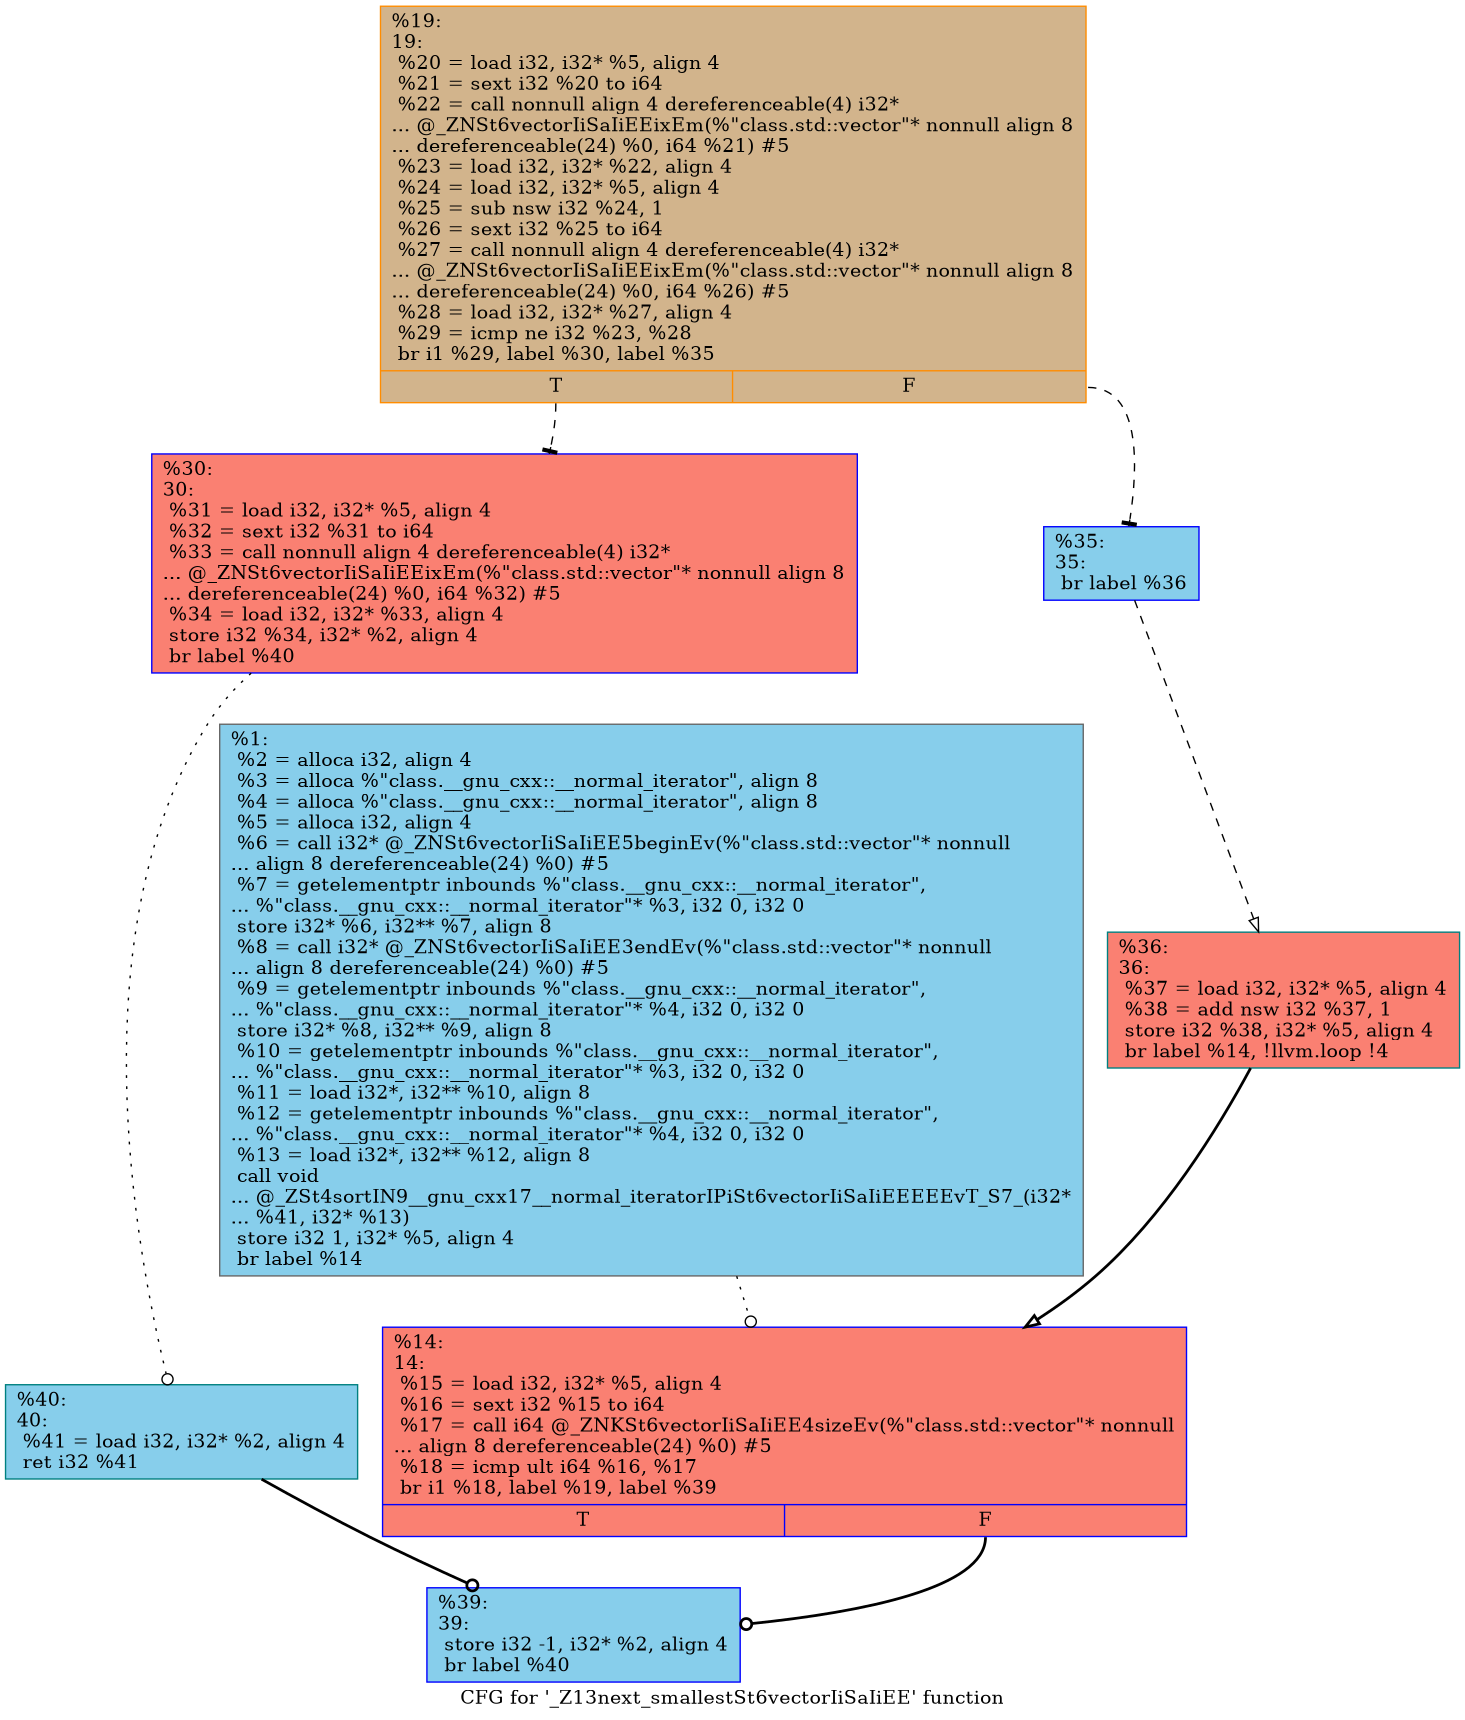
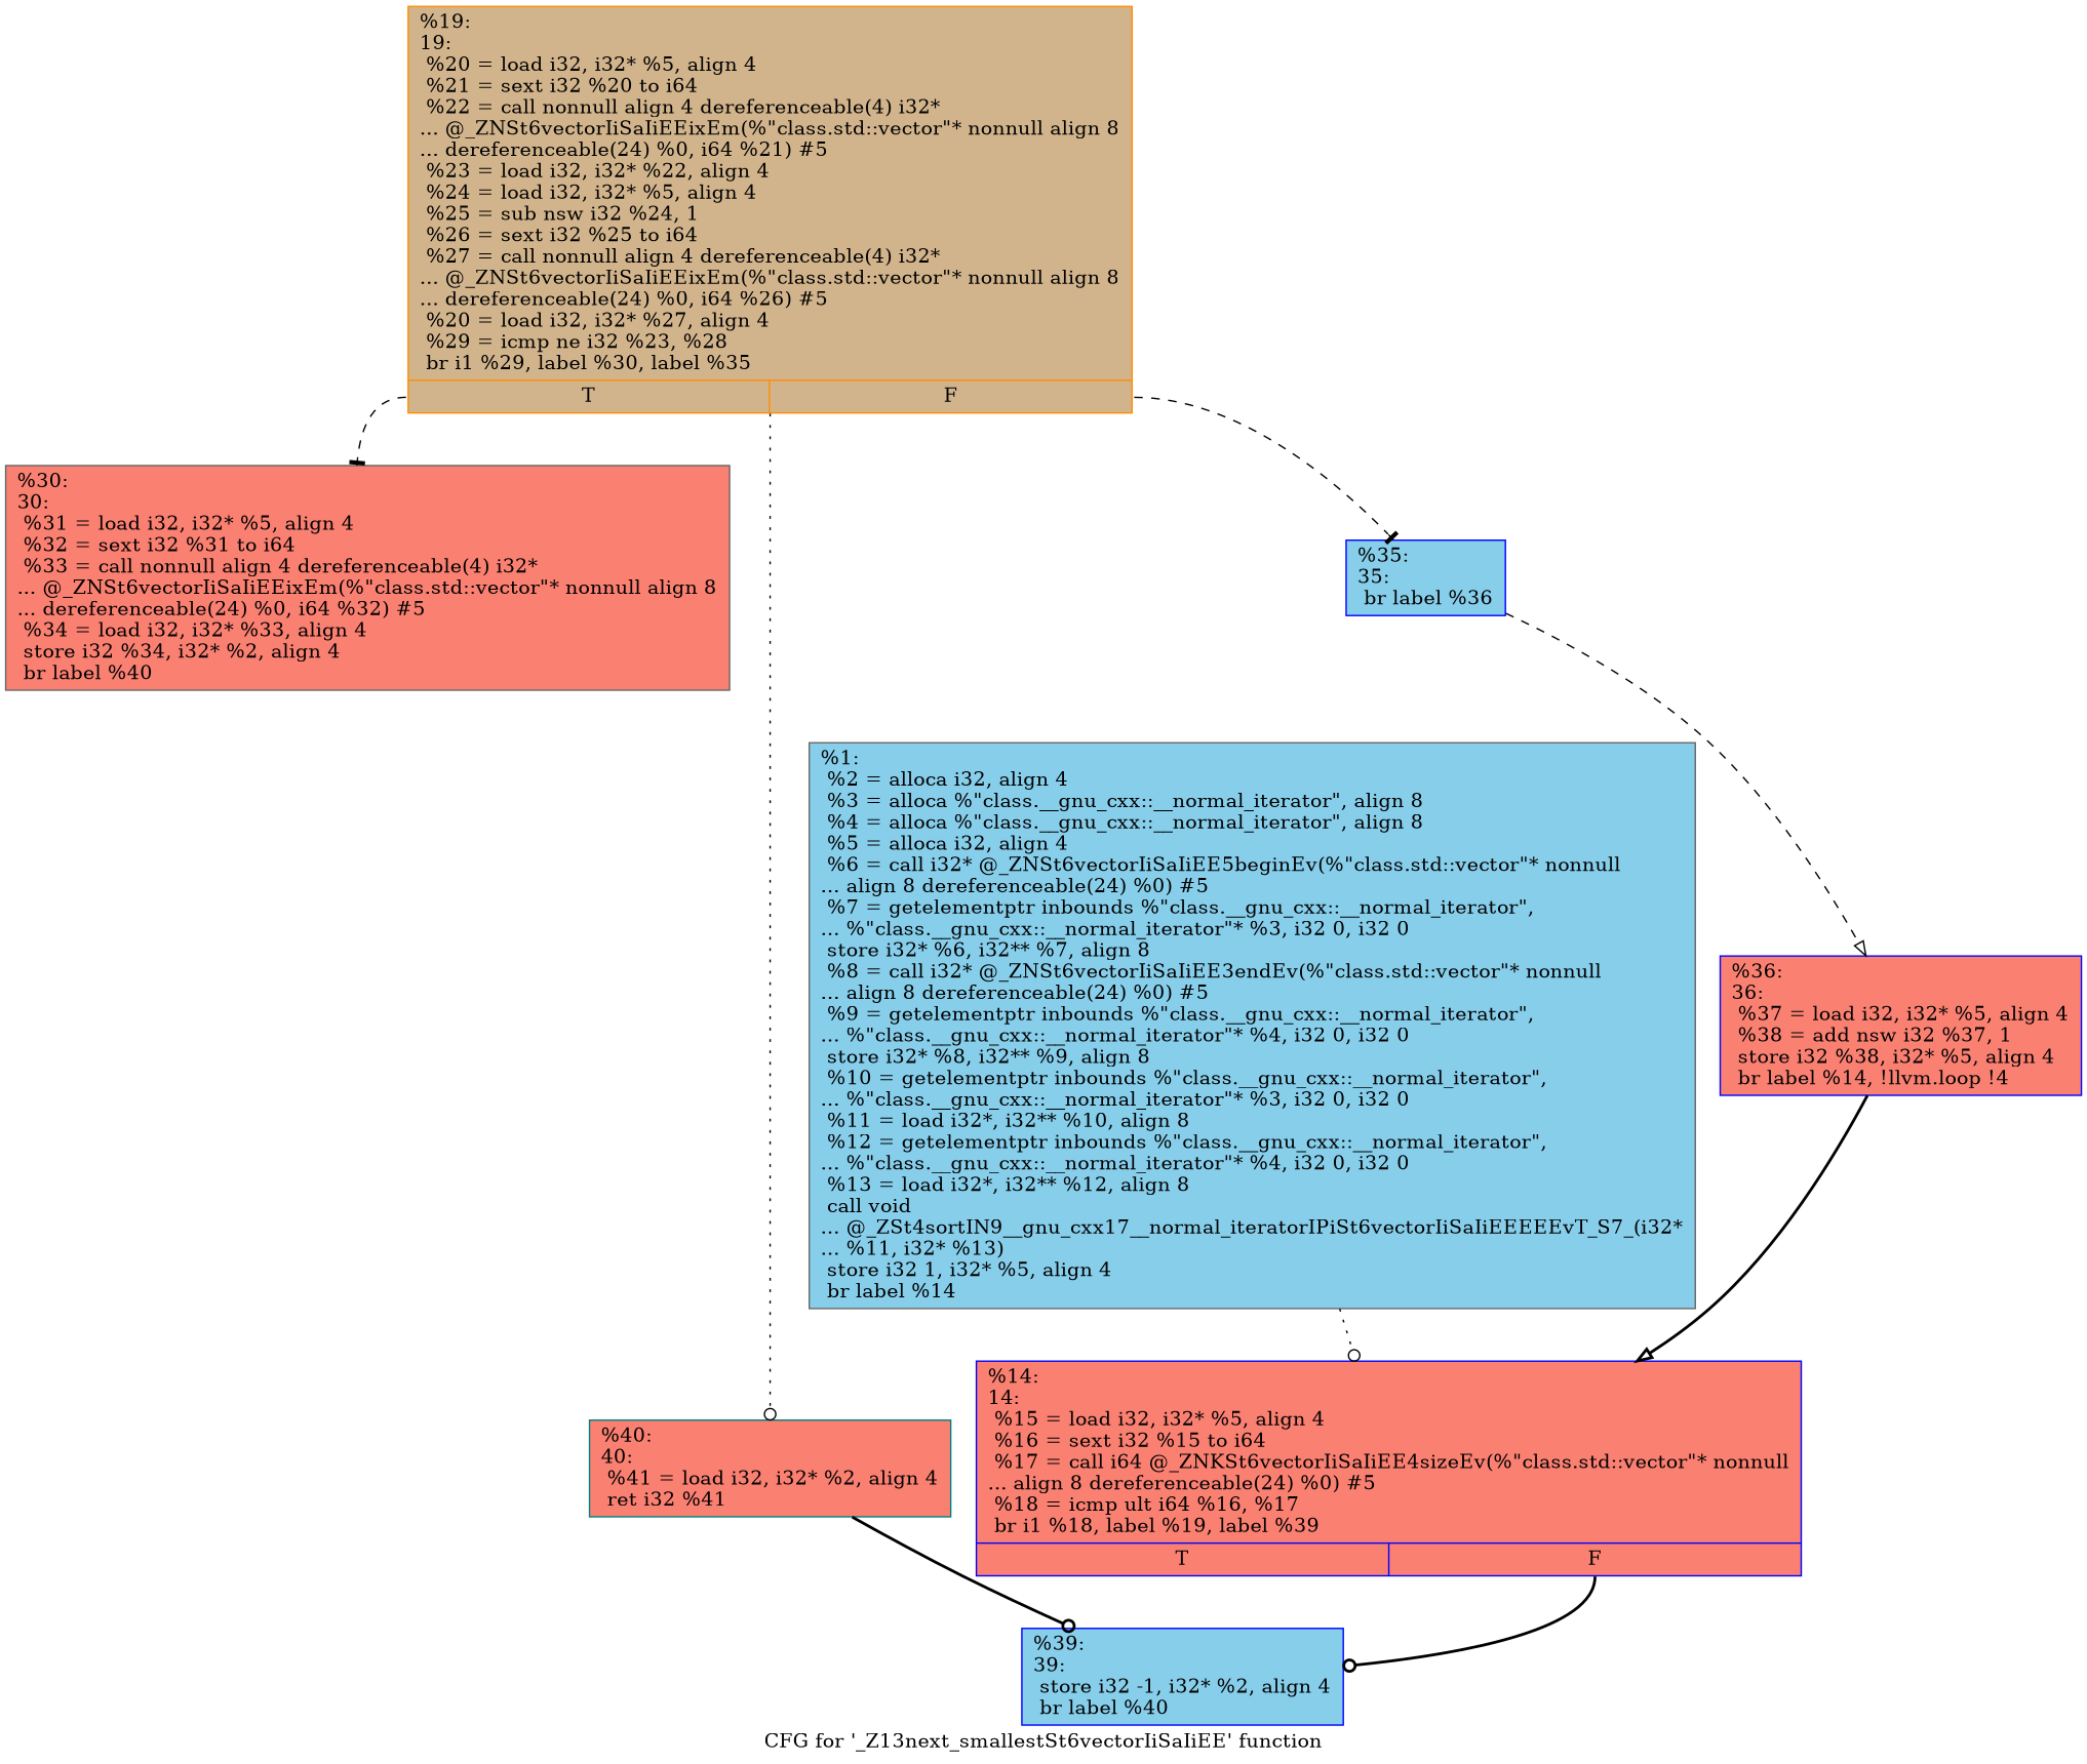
  digraph {
    label="CFG for '_Z13next_smallestSt6vectorIiSaIiEE' function"
    node [color=blue fillcolor=skyblue shape=record style=filled]
    edge [arrowhead=odot style=bold]
-   n1 [color=gray40 label="{%1:\l  %2 = alloca i32, align 4\l  %3 = alloca %\"class.__gnu_cxx::__normal_iterator\", align 8\l  %4 = alloca %\"class.__gnu_cxx::__normal_iterator\", align 8\l  %5 = alloca i32, align 4\l  %6 = call i32* @_ZNSt6vectorIiSaIiEE5beginEv(%\"class.std::vector\"* nonnull\l... align 8 dereferenceable(24) %0) #5\l  %7 = getelementptr inbounds %\"class.__gnu_cxx::__normal_iterator\",\l... %\"class.__gnu_cxx::__normal_iterator\"* %3, i32 0, i32 0\l  store i32* %6, i32** %7, align 8\l  %8 = call i32* @_ZNSt6vectorIiSaIiEE3endEv(%\"class.std::vector\"* nonnull\l... align 8 dereferenceable(24) %0) #5\l  %9 = getelementptr inbounds %\"class.__gnu_cxx::__normal_iterator\",\l... %\"class.__gnu_cxx::__normal_iterator\"* %4, i32 0, i32 0\l  store i32* %8, i32** %9, align 8\l  %10 = getelementptr inbounds %\"class.__gnu_cxx::__normal_iterator\",\l... %\"class.__gnu_cxx::__normal_iterator\"* %3, i32 0, i32 0\l  %11 = load i32*, i32** %10, align 8\l  %12 = getelementptr inbounds %\"class.__gnu_cxx::__normal_iterator\",\l... %\"class.__gnu_cxx::__normal_iterator\"* %4, i32 0, i32 0\l  %13 = load i32*, i32** %12, align 8\l  call void\l... @_ZSt4sortIN9__gnu_cxx17__normal_iteratorIPiSt6vectorIiSaIiEEEEEvT_S7_(i32*\l... %41, i32* %13)\l  store i32 1, i32* %5, align 4\l  br label %14\l}"]
+   n1 [color=gray40 label="{%1:\l  %2 = alloca i32, align 4\l  %3 = alloca %\"class.__gnu_cxx::__normal_iterator\", align 8\l  %4 = alloca %\"class.__gnu_cxx::__normal_iterator\", align 8\l  %5 = alloca i32, align 4\l  %6 = call i32* @_ZNSt6vectorIiSaIiEE5beginEv(%\"class.std::vector\"* nonnull\l... align 8 dereferenceable(24) %0) #5\l  %7 = getelementptr inbounds %\"class.__gnu_cxx::__normal_iterator\",\l... %\"class.__gnu_cxx::__normal_iterator\"* %3, i32 0, i32 0\l  store i32* %6, i32** %7, align 8\l  %8 = call i32* @_ZNSt6vectorIiSaIiEE3endEv(%\"class.std::vector\"* nonnull\l... align 8 dereferenceable(24) %0) #5\l  %9 = getelementptr inbounds %\"class.__gnu_cxx::__normal_iterator\",\l... %\"class.__gnu_cxx::__normal_iterator\"* %4, i32 0, i32 0\l  store i32* %8, i32** %9, align 8\l  %10 = getelementptr inbounds %\"class.__gnu_cxx::__normal_iterator\",\l... %\"class.__gnu_cxx::__normal_iterator\"* %3, i32 0, i32 0\l  %11 = load i32*, i32** %10, align 8\l  %12 = getelementptr inbounds %\"class.__gnu_cxx::__normal_iterator\",\l... %\"class.__gnu_cxx::__normal_iterator\"* %4, i32 0, i32 0\l  %13 = load i32*, i32** %12, align 8\l  call void\l... @_ZSt4sortIN9__gnu_cxx17__normal_iteratorIPiSt6vectorIiSaIiEEEEEvT_S7_(i32*\l... %11, i32* %13)\l  store i32 1, i32* %5, align 4\l  br label %14\l}"]
    n2 [fillcolor=salmon label="{%14:\l14:                                               \l  %15 = load i32, i32* %5, align 4\l  %16 = sext i32 %15 to i64\l  %17 = call i64 @_ZNKSt6vectorIiSaIiEE4sizeEv(%\"class.std::vector\"* nonnull\l... align 8 dereferenceable(24) %0) #5\l  %18 = icmp ult i64 %16, %17\l  br i1 %18, label %19, label %39\l|{<s0>T|<s1>F}}"]
    n3 [label="{%39:\l39:                                               \l  store i32 -1, i32* %2, align 4\l  br label %40\l}"]
-   n4 [color=darkorange fillcolor=tan label="{%19:\l19:                                               \l  %20 = load i32, i32* %5, align 4\l  %21 = sext i32 %20 to i64\l  %22 = call nonnull align 4 dereferenceable(4) i32*\l... @_ZNSt6vectorIiSaIiEEixEm(%\"class.std::vector\"* nonnull align 8\l... dereferenceable(24) %0, i64 %21) #5\l  %23 = load i32, i32* %22, align 4\l  %24 = load i32, i32* %5, align 4\l  %25 = sub nsw i32 %24, 1\l  %26 = sext i32 %25 to i64\l  %27 = call nonnull align 4 dereferenceable(4) i32*\l... @_ZNSt6vectorIiSaIiEEixEm(%\"class.std::vector\"* nonnull align 8\l... dereferenceable(24) %0, i64 %26) #5\l  %28 = load i32, i32* %27, align 4\l  %29 = icmp ne i32 %23, %28\l  br i1 %29, label %30, label %35\l|{<s0>T|<s1>F}}"]
-   n5 [fillcolor=salmon label="{%30:\l30:                                               \l  %31 = load i32, i32* %5, align 4\l  %32 = sext i32 %31 to i64\l  %33 = call nonnull align 4 dereferenceable(4) i32*\l... @_ZNSt6vectorIiSaIiEEixEm(%\"class.std::vector\"* nonnull align 8\l... dereferenceable(24) %0, i64 %32) #5\l  %34 = load i32, i32* %33, align 4\l  store i32 %34, i32* %2, align 4\l  br label %40\l}"]
+   n4 [color=darkorange fillcolor=tan label="{%19:\l19:                                               \l  %20 = load i32, i32* %5, align 4\l  %21 = sext i32 %20 to i64\l  %22 = call nonnull align 4 dereferenceable(4) i32*\l... @_ZNSt6vectorIiSaIiEEixEm(%\"class.std::vector\"* nonnull align 8\l... dereferenceable(24) %0, i64 %21) #5\l  %23 = load i32, i32* %22, align 4\l  %24 = load i32, i32* %5, align 4\l  %25 = sub nsw i32 %24, 1\l  %26 = sext i32 %25 to i64\l  %27 = call nonnull align 4 dereferenceable(4) i32*\l... @_ZNSt6vectorIiSaIiEEixEm(%\"class.std::vector\"* nonnull align 8\l... dereferenceable(24) %0, i64 %26) #5\l  %20 = load i32, i32* %27, align 4\l  %29 = icmp ne i32 %23, %28\l  br i1 %29, label %30, label %35\l|{<s0>T|<s1>F}}"]
+   n5 [color=gray40 fillcolor=salmon label="{%30:\l30:                                               \l  %31 = load i32, i32* %5, align 4\l  %32 = sext i32 %31 to i64\l  %33 = call nonnull align 4 dereferenceable(4) i32*\l... @_ZNSt6vectorIiSaIiEEixEm(%\"class.std::vector\"* nonnull align 8\l... dereferenceable(24) %0, i64 %32) #5\l  %34 = load i32, i32* %33, align 4\l  store i32 %34, i32* %2, align 4\l  br label %40\l}"]
    n6 [label="{%35:\l35:                                               \l  br label %36\l}"]
-   n7 [color=teal label="{%40:\l40:                                               \l  %41 = load i32, i32* %2, align 4\l  ret i32 %41\l}"]
-   n8 [color=teal fillcolor=salmon label="{%36:\l36:                                               \l  %37 = load i32, i32* %5, align 4\l  %38 = add nsw i32 %37, 1\l  store i32 %38, i32* %5, align 4\l  br label %14, !llvm.loop !4\l}"]
+   n7 [color=teal fillcolor=salmon label="{%40:\l40:                                               \l  %41 = load i32, i32* %2, align 4\l  ret i32 %41\l}"]
+   n8 [fillcolor=salmon label="{%36:\l36:                                               \l  %37 = load i32, i32* %5, align 4\l  %38 = add nsw i32 %37, 1\l  store i32 %38, i32* %5, align 4\l  br label %14, !llvm.loop !4\l}"]
    n1 -> n2 [style=dotted]
    n2 -> n3 [tailport=s1]
    n4 -> n5 [arrowhead=tee style=dashed tailport=s0]
    n4 -> n6 [arrowhead=tee style=dashed tailport=s1]
-   n5 -> n7 [style=dotted]
+   n4 -> n7 [style=dotted]
    n6 -> n8 [arrowhead=onormal style=dashed]
    n7 -> n3
    n8 -> n2 [arrowhead=onormal]
  }
